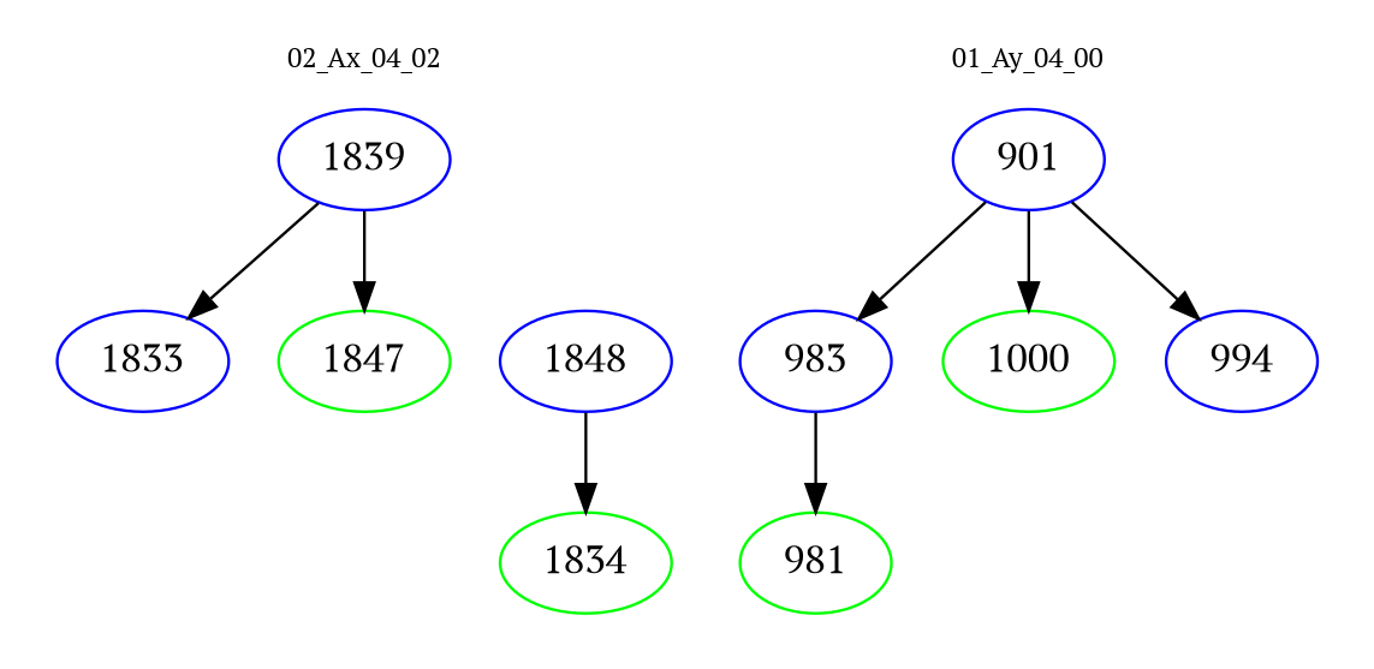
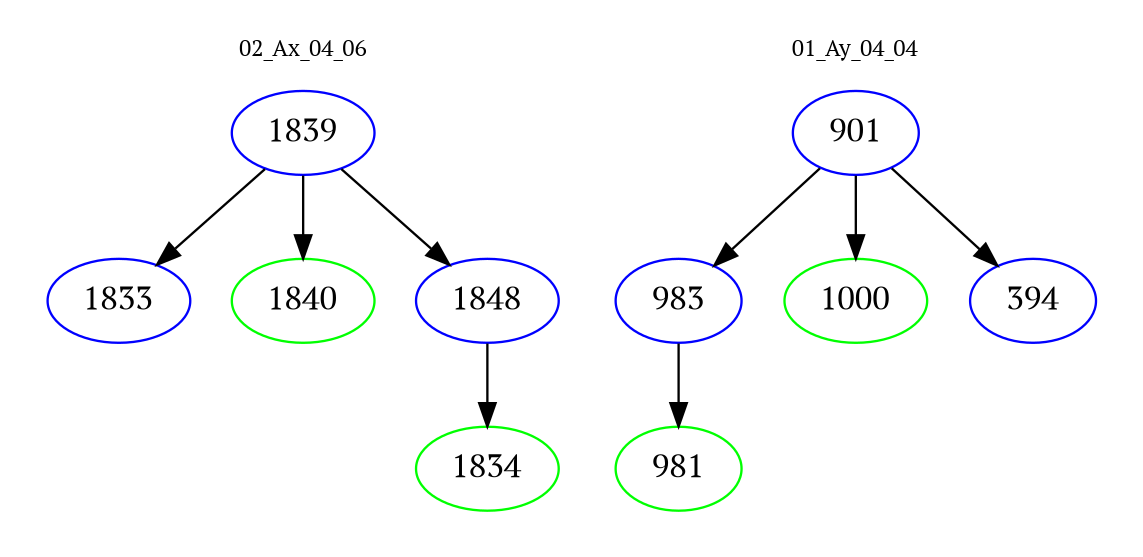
  digraph {
    fontname="PT Serif"
    node [color=blue fontname="PT Serif"]
    edge [color=black fontname="PT Serif"]
    n1 [label=1839]
    n2 [label=1833]
-   n3 [color=green label=1847]
+   n3 [color=green label=1840]
    n4 [label=1848]
    n5 [color=green label=1834]
    n6 [label=901]
    n7 [label=983]
    n8 [color=green label=1000]
-   n9 [label=994]
+   n9 [label=394]
    n10 [color=green label=981]
    subgraph cluster_1 {
      color=white
      fontsize=10
-     label="02_Ax_04_02"
+     label="02_Ax_04_06"
      n1
      n2
      n3
      n4
      n5
    }
    subgraph cluster_2 {
      color=white
      fontsize=10
-     label="01_Ay_04_00"
+     label="01_Ay_04_04"
      n6
      n7
      n8
      n9
      n10
    }
    n1 -> n2
    n1 -> n3
+   n1 -> n4
    n4 -> n5
    n6 -> n7
    n6 -> n8
    n6 -> n9
    n7 -> n10
  }
